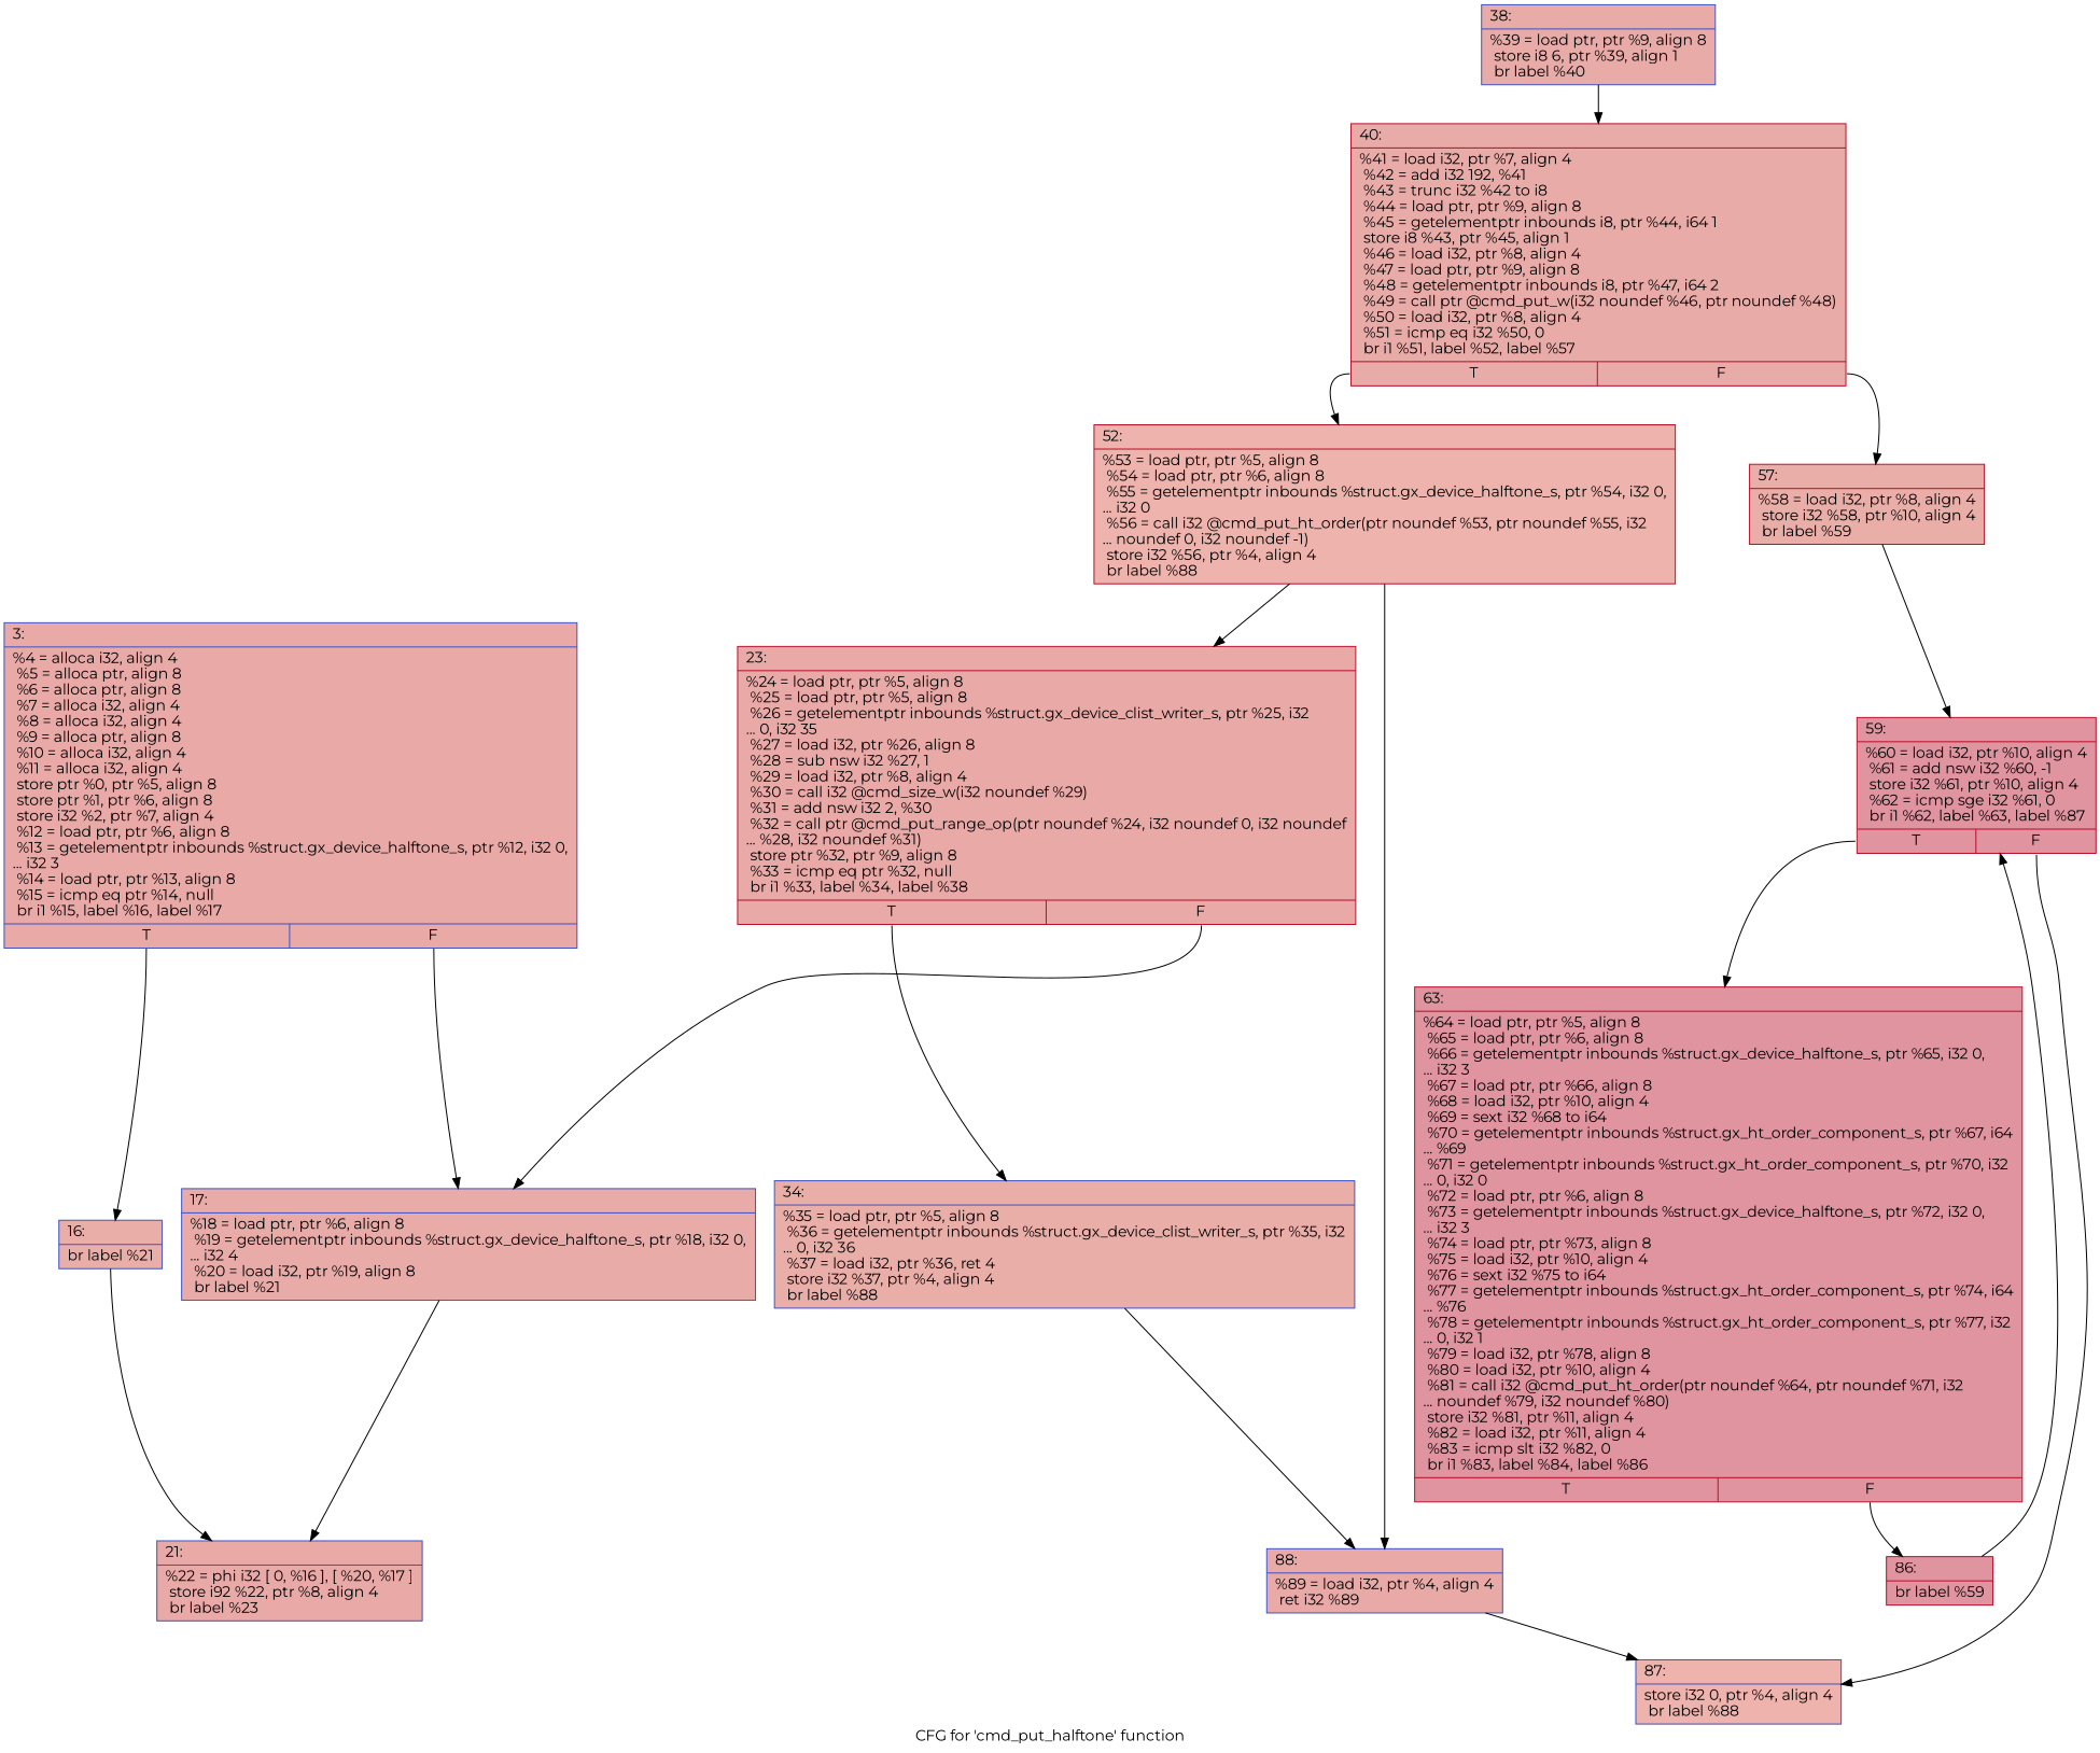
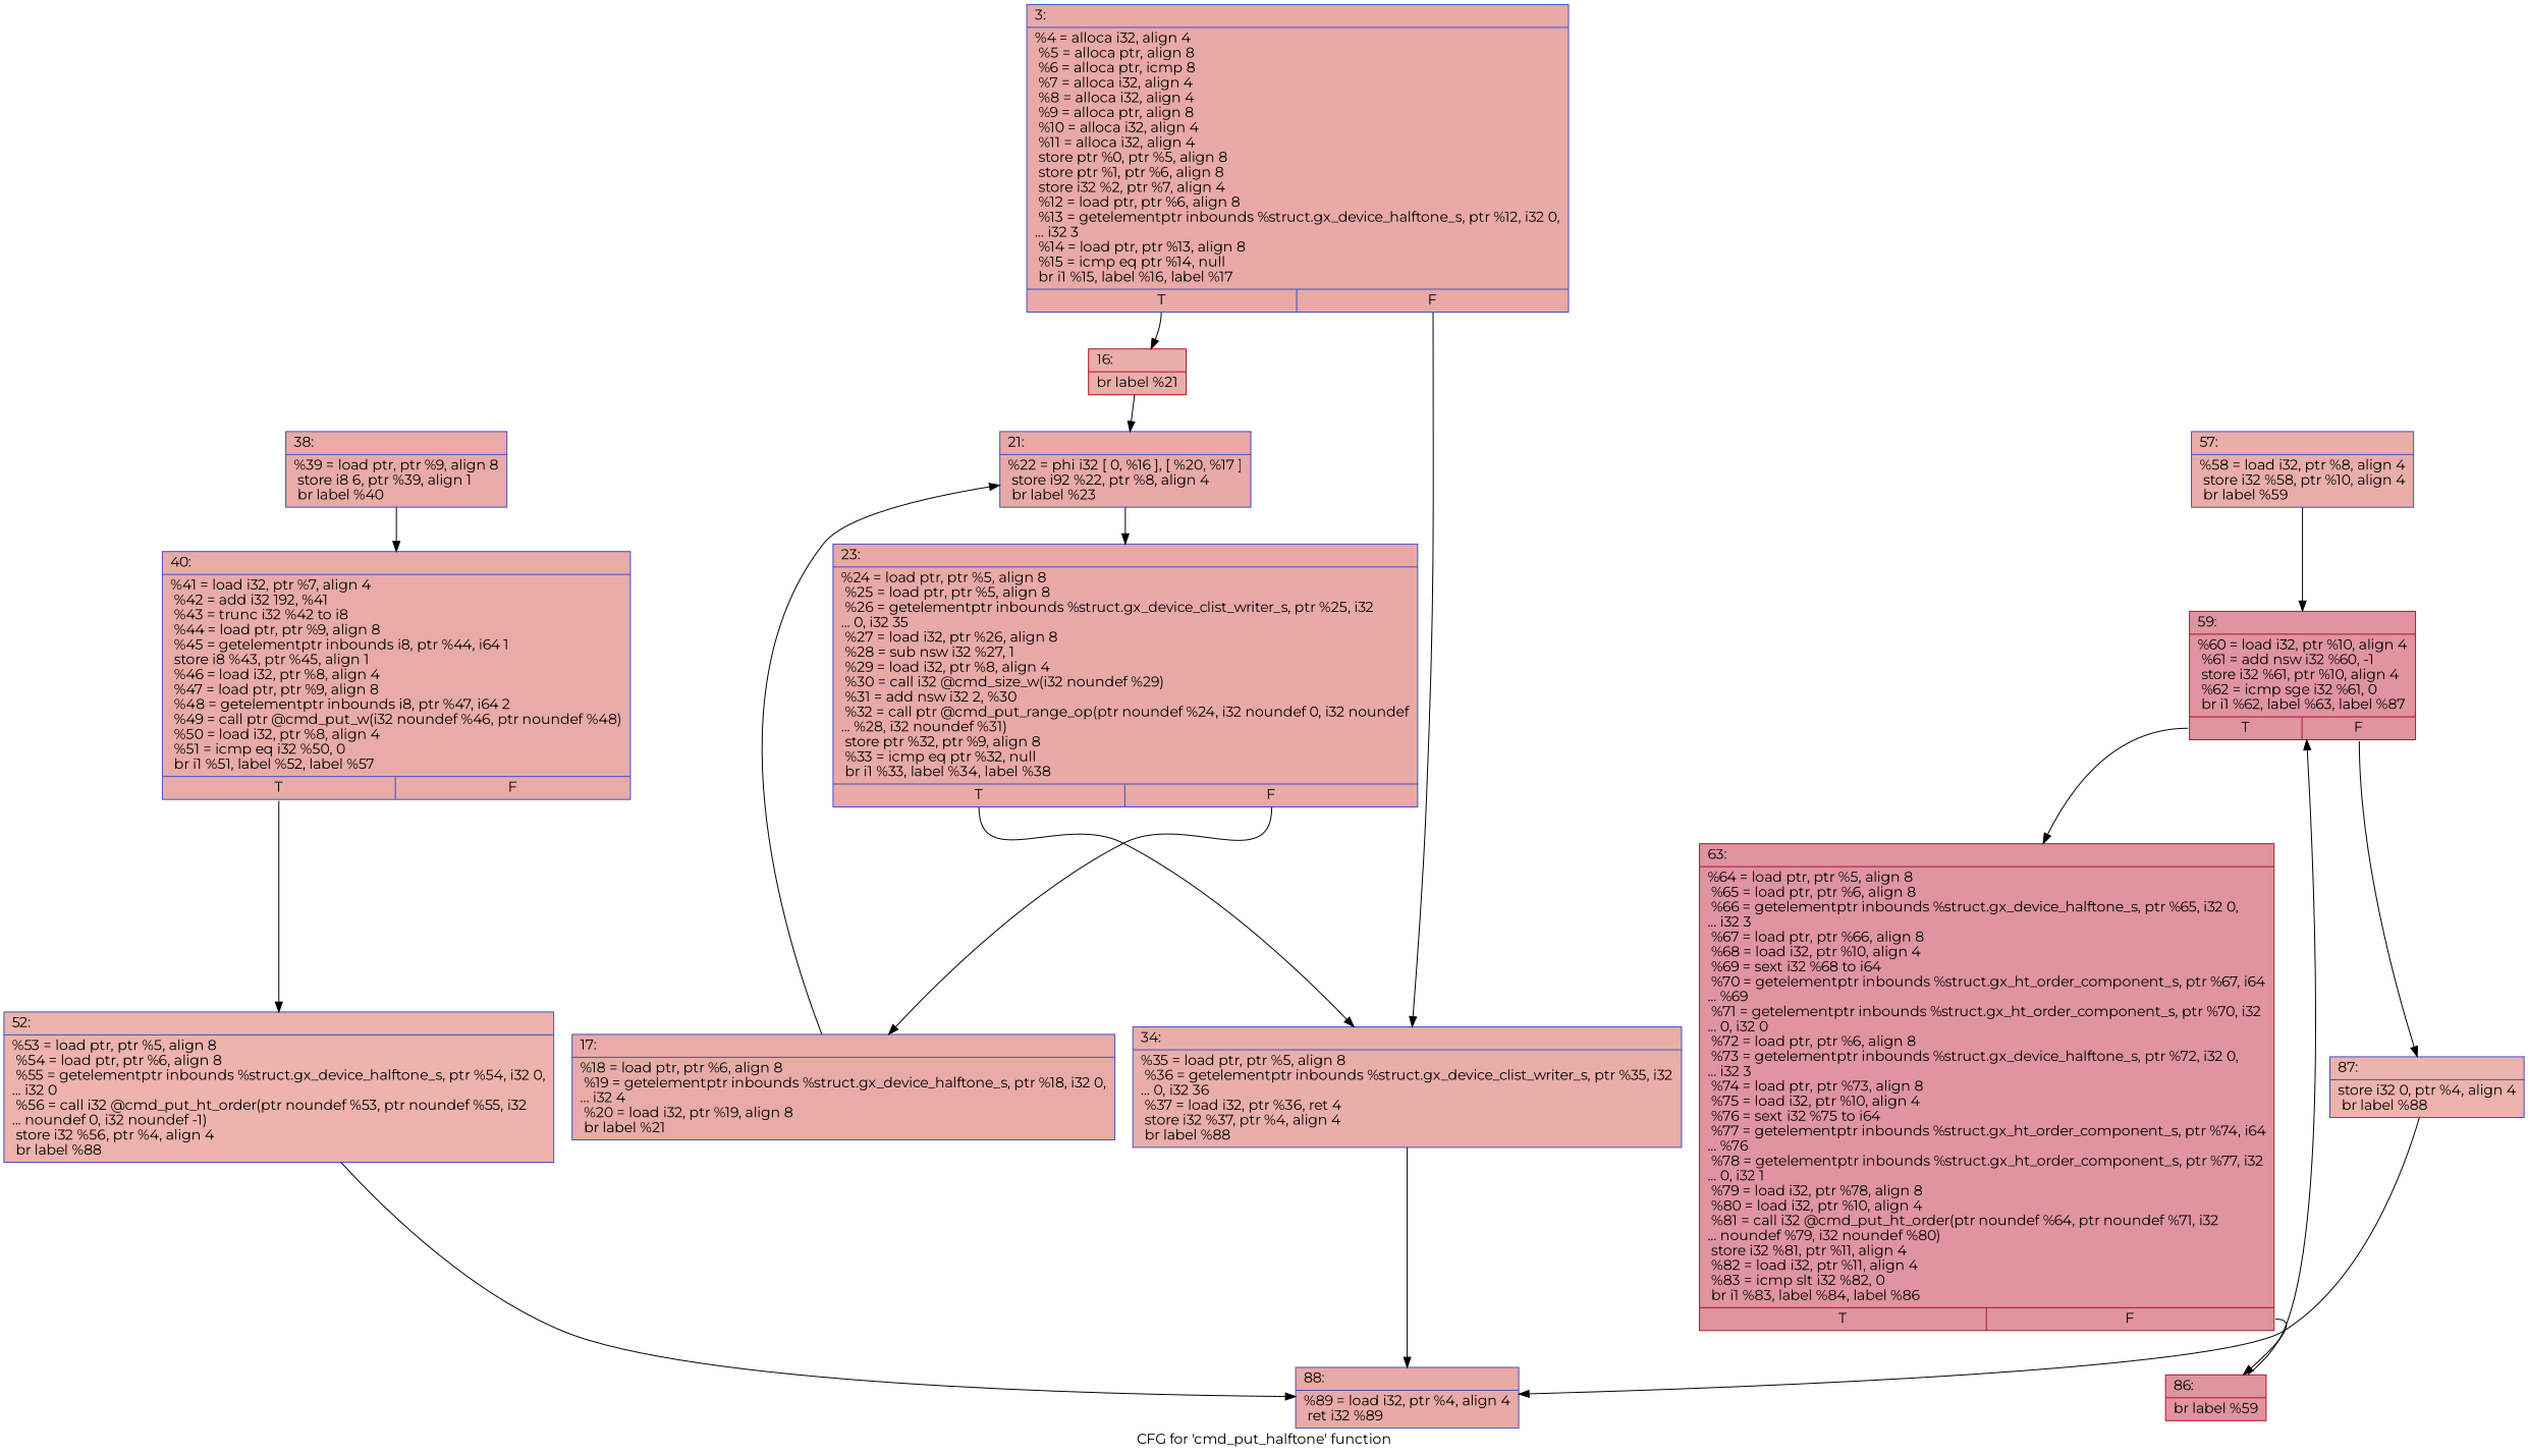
  digraph {
    fontname=Montserrat
    label="CFG for 'cmd_put_halftone' function"
    node [color="#3d50c3ff" fillcolor="#ca3b3770" fontname=Montserrat shape=record style=filled]
    edge [fontname=Montserrat]
-   n1 [label="{3:\l|  %4 = alloca i32, align 4\l  %5 = alloca ptr, align 8\l  %6 = alloca ptr, align 8\l  %7 = alloca i32, align 4\l  %8 = alloca i32, align 4\l  %9 = alloca ptr, align 8\l  %10 = alloca i32, align 4\l  %11 = alloca i32, align 4\l  store ptr %0, ptr %5, align 8\l  store ptr %1, ptr %6, align 8\l  store i32 %2, ptr %7, align 4\l  %12 = load ptr, ptr %6, align 8\l  %13 = getelementptr inbounds %struct.gx_device_halftone_s, ptr %12, i32 0,\l... i32 3\l  %14 = load ptr, ptr %13, align 8\l  %15 = icmp eq ptr %14, null\l  br i1 %15, label %16, label %17\l|{<s0>T|<s1>F}}"]
-   n2 [fillcolor="#d0473d70" label="{16:\l|  br label %21\l}"]
+   n1 [label="{3:\l|  %4 = alloca i32, align 4\l  %5 = alloca ptr, align 8\l  %6 = alloca ptr, icmp 8\l  %7 = alloca i32, align 4\l  %8 = alloca i32, align 4\l  %9 = alloca ptr, align 8\l  %10 = alloca i32, align 4\l  %11 = alloca i32, align 4\l  store ptr %0, ptr %5, align 8\l  store ptr %1, ptr %6, align 8\l  store i32 %2, ptr %7, align 4\l  %12 = load ptr, ptr %6, align 8\l  %13 = getelementptr inbounds %struct.gx_device_halftone_s, ptr %12, i32 0,\l... i32 3\l  %14 = load ptr, ptr %13, align 8\l  %15 = icmp eq ptr %14, null\l  br i1 %15, label %16, label %17\l|{<s0>T|<s1>F}}"]
+   n2 [color="#b70d28ff" fillcolor="#d0473d70" label="{16:\l|  br label %21\l}"]
    n3 [fillcolor="#cc403a70" label="{17:\l|  %18 = load ptr, ptr %6, align 8\l  %19 = getelementptr inbounds %struct.gx_device_halftone_s, ptr %18, i32 0,\l... i32 4\l  %20 = load i32, ptr %19, align 8\l  br label %21\l}"]
    n4 [label="{21:\l|  %22 = phi i32 [ 0, %16 ], [ %20, %17 ]\l  store i92 %22, ptr %8, align 4\l  br label %23\l}"]
-   n5 [color="#b70d28ff" label="{23:\l|  %24 = load ptr, ptr %5, align 8\l  %25 = load ptr, ptr %5, align 8\l  %26 = getelementptr inbounds %struct.gx_device_clist_writer_s, ptr %25, i32\l... 0, i32 35\l  %27 = load i32, ptr %26, align 8\l  %28 = sub nsw i32 %27, 1\l  %29 = load i32, ptr %8, align 4\l  %30 = call i32 @cmd_size_w(i32 noundef %29)\l  %31 = add nsw i32 2, %30\l  %32 = call ptr @cmd_put_range_op(ptr noundef %24, i32 noundef 0, i32 noundef\l... %28, i32 noundef %31)\l  store ptr %32, ptr %9, align 8\l  %33 = icmp eq ptr %32, null\l  br i1 %33, label %34, label %38\l|{<s0>T|<s1>F}}"]
+   n5 [label="{23:\l|  %24 = load ptr, ptr %5, align 8\l  %25 = load ptr, ptr %5, align 8\l  %26 = getelementptr inbounds %struct.gx_device_clist_writer_s, ptr %25, i32\l... 0, i32 35\l  %27 = load i32, ptr %26, align 8\l  %28 = sub nsw i32 %27, 1\l  %29 = load i32, ptr %8, align 4\l  %30 = call i32 @cmd_size_w(i32 noundef %29)\l  %31 = add nsw i32 2, %30\l  %32 = call ptr @cmd_put_range_op(ptr noundef %24, i32 noundef 0, i32 noundef\l... %28, i32 noundef %31)\l  store ptr %32, ptr %9, align 8\l  %33 = icmp eq ptr %32, null\l  br i1 %33, label %34, label %38\l|{<s0>T|<s1>F}}"]
    n6 [fillcolor="#d0473d70" label="{34:\l|  %35 = load ptr, ptr %5, align 8\l  %36 = getelementptr inbounds %struct.gx_device_clist_writer_s, ptr %35, i32\l... 0, i32 36\l  %37 = load i32, ptr %36, ret 4\l  store i32 %37, ptr %4, align 4\l  br label %88\l}"]
    n7 [label="{88:\l|  %89 = load i32, ptr %4, align 4\l  ret i32 %89\l}"]
    n8 [fillcolor="#cc403a70" label="{38:\l|  %39 = load ptr, ptr %9, align 8\l  store i8 6, ptr %39, align 1\l  br label %40\l}"]
-   n9 [color="#b70d28ff" fillcolor="#cc403a70" label="{40:\l|  %41 = load i32, ptr %7, align 4\l  %42 = add i32 192, %41\l  %43 = trunc i32 %42 to i8\l  %44 = load ptr, ptr %9, align 8\l  %45 = getelementptr inbounds i8, ptr %44, i64 1\l  store i8 %43, ptr %45, align 1\l  %46 = load i32, ptr %8, align 4\l  %47 = load ptr, ptr %9, align 8\l  %48 = getelementptr inbounds i8, ptr %47, i64 2\l  %49 = call ptr @cmd_put_w(i32 noundef %46, ptr noundef %48)\l  %50 = load i32, ptr %8, align 4\l  %51 = icmp eq i32 %50, 0\l  br i1 %51, label %52, label %57\l|{<s0>T|<s1>F}}"]
-   n10 [color="#b70d28ff" fillcolor="#d6524470" label="{52:\l|  %53 = load ptr, ptr %5, align 8\l  %54 = load ptr, ptr %6, align 8\l  %55 = getelementptr inbounds %struct.gx_device_halftone_s, ptr %54, i32 0,\l... i32 0\l  %56 = call i32 @cmd_put_ht_order(ptr noundef %53, ptr noundef %55, i32\l... noundef 0, i32 noundef -1)\l  store i32 %56, ptr %4, align 4\l  br label %88\l}"]
-   n11 [color="#b70d28ff" fillcolor="#d0473d70" label="{57:\l|  %58 = load i32, ptr %8, align 4\l  store i32 %58, ptr %10, align 4\l  br label %59\l}"]
+   n9 [fillcolor="#cc403a70" label="{40:\l|  %41 = load i32, ptr %7, align 4\l  %42 = add i32 192, %41\l  %43 = trunc i32 %42 to i8\l  %44 = load ptr, ptr %9, align 8\l  %45 = getelementptr inbounds i8, ptr %44, i64 1\l  store i8 %43, ptr %45, align 1\l  %46 = load i32, ptr %8, align 4\l  %47 = load ptr, ptr %9, align 8\l  %48 = getelementptr inbounds i8, ptr %47, i64 2\l  %49 = call ptr @cmd_put_w(i32 noundef %46, ptr noundef %48)\l  %50 = load i32, ptr %8, align 4\l  %51 = icmp eq i32 %50, 0\l  br i1 %51, label %52, label %57\l|{<s0>T|<s1>F}}"]
+   n10 [fillcolor="#d6524470" label="{52:\l|  %53 = load ptr, ptr %5, align 8\l  %54 = load ptr, ptr %6, align 8\l  %55 = getelementptr inbounds %struct.gx_device_halftone_s, ptr %54, i32 0,\l... i32 0\l  %56 = call i32 @cmd_put_ht_order(ptr noundef %53, ptr noundef %55, i32\l... noundef 0, i32 noundef -1)\l  store i32 %56, ptr %4, align 4\l  br label %88\l}"]
+   n11 [fillcolor="#d0473d70" label="{57:\l|  %58 = load i32, ptr %8, align 4\l  store i32 %58, ptr %10, align 4\l  br label %59\l}"]
    n12 [color="#b70d28ff" fillcolor="#b70d2870" label="{59:\l|  %60 = load i32, ptr %10, align 4\l  %61 = add nsw i32 %60, -1\l  store i32 %61, ptr %10, align 4\l  %62 = icmp sge i32 %61, 0\l  br i1 %62, label %63, label %87\l|{<s0>T|<s1>F}}"]
    n13 [color="#b70d28ff" fillcolor="#b70d2870" label="{63:\l|  %64 = load ptr, ptr %5, align 8\l  %65 = load ptr, ptr %6, align 8\l  %66 = getelementptr inbounds %struct.gx_device_halftone_s, ptr %65, i32 0,\l... i32 3\l  %67 = load ptr, ptr %66, align 8\l  %68 = load i32, ptr %10, align 4\l  %69 = sext i32 %68 to i64\l  %70 = getelementptr inbounds %struct.gx_ht_order_component_s, ptr %67, i64\l... %69\l  %71 = getelementptr inbounds %struct.gx_ht_order_component_s, ptr %70, i32\l... 0, i32 0\l  %72 = load ptr, ptr %6, align 8\l  %73 = getelementptr inbounds %struct.gx_device_halftone_s, ptr %72, i32 0,\l... i32 3\l  %74 = load ptr, ptr %73, align 8\l  %75 = load i32, ptr %10, align 4\l  %76 = sext i32 %75 to i64\l  %77 = getelementptr inbounds %struct.gx_ht_order_component_s, ptr %74, i64\l... %76\l  %78 = getelementptr inbounds %struct.gx_ht_order_component_s, ptr %77, i32\l... 0, i32 1\l  %79 = load i32, ptr %78, align 8\l  %80 = load i32, ptr %10, align 4\l  %81 = call i32 @cmd_put_ht_order(ptr noundef %64, ptr noundef %71, i32\l... noundef %79, i32 noundef %80)\l  store i32 %81, ptr %11, align 4\l  %82 = load i32, ptr %11, align 4\l  %83 = icmp slt i32 %82, 0\l  br i1 %83, label %84, label %86\l|{<s0>T|<s1>F}}"]
    n14 [fillcolor="#d6524470" label="{87:\l|  store i32 0, ptr %4, align 4\l  br label %88\l}"]
    n15 [color="#b70d28ff" fillcolor="#b70d2870" label="{86:\l|  br label %59\l}"]
    n1 -> n2 [tailport=s0]
-   n1 -> n3 [tailport=s1]
+   n1 -> n6 [tailport=s1]
    n2 -> n4
    n3 -> n4
-   n10 -> n5
+   n4 -> n5
    n5 -> n3 [tailport=s1]
    n5 -> n6 [tailport=s0]
    n6 -> n7
    n8 -> n9
    n9 -> n10 [tailport=s0]
-   n9 -> n11 [tailport=s1]
    n10 -> n7
    n11 -> n12
    n12 -> n13 [tailport=s0]
    n12 -> n14 [tailport=s1]
    n13 -> n15 [tailport=s1]
-   n7 -> n14
+   n14 -> n7
    n15 -> n12
  }
